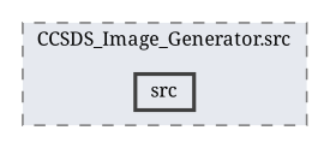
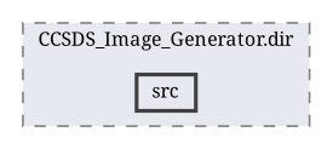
  digraph {
    compound=true
    fontname="Noto Serif"
    n1 [color=grey25 fillcolor="#e6e9ef" fontname="Noto Serif" fontsize=10 height=0.2 label=src shape=box style="filled,bold" width=0.4]
    subgraph cluster_1 {
      bgcolor="#e6e9ef"
      fontsize=10
-     label="CCSDS_Image_Generator.src"
+     label="CCSDS_Image_Generator.dir"
      pencolor=grey50
      style="filled,dashed"
      n1
    }
  }
